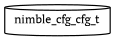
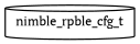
  digraph {
    rankdir=TB
    fontname="PT Serif"
-   n1 [color=black fillcolor=white fontname="PT Serif" fontsize=10 height=0.2 label=nimble_cfg_cfg_t shape=cylinder style=filled width=0.4]
+   n1 [color=black fillcolor=white fontname="PT Serif" fontsize=10 height=0.2 label=nimble_rpble_cfg_t shape=cylinder style=filled width=0.4]
  }
